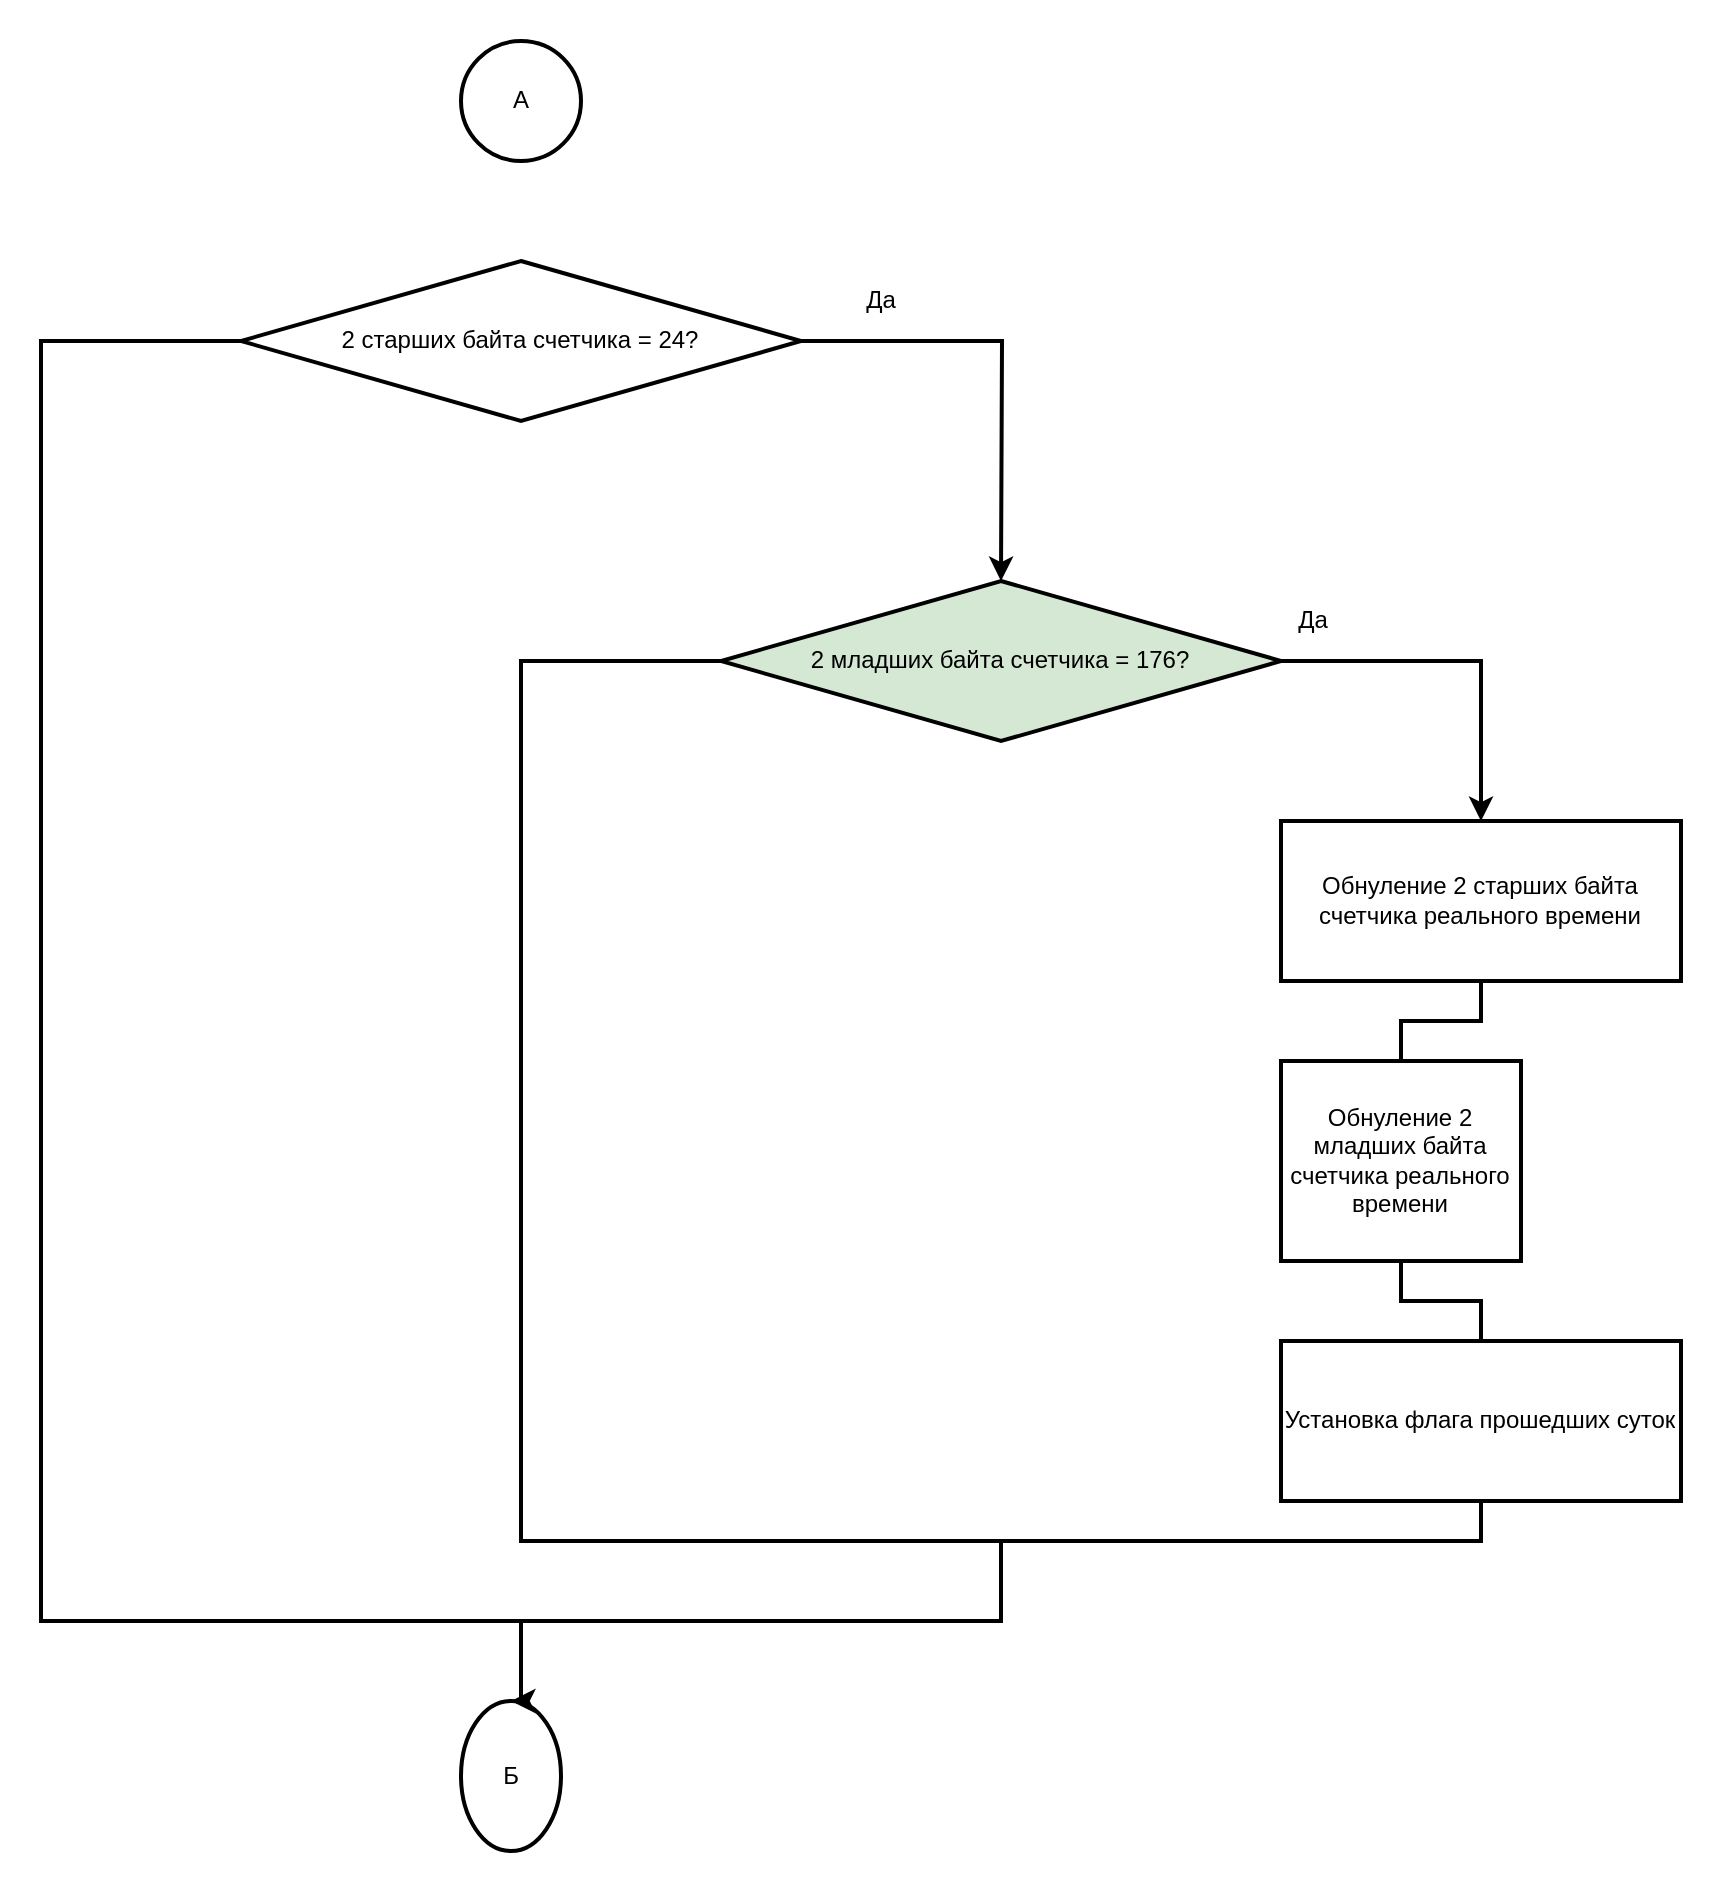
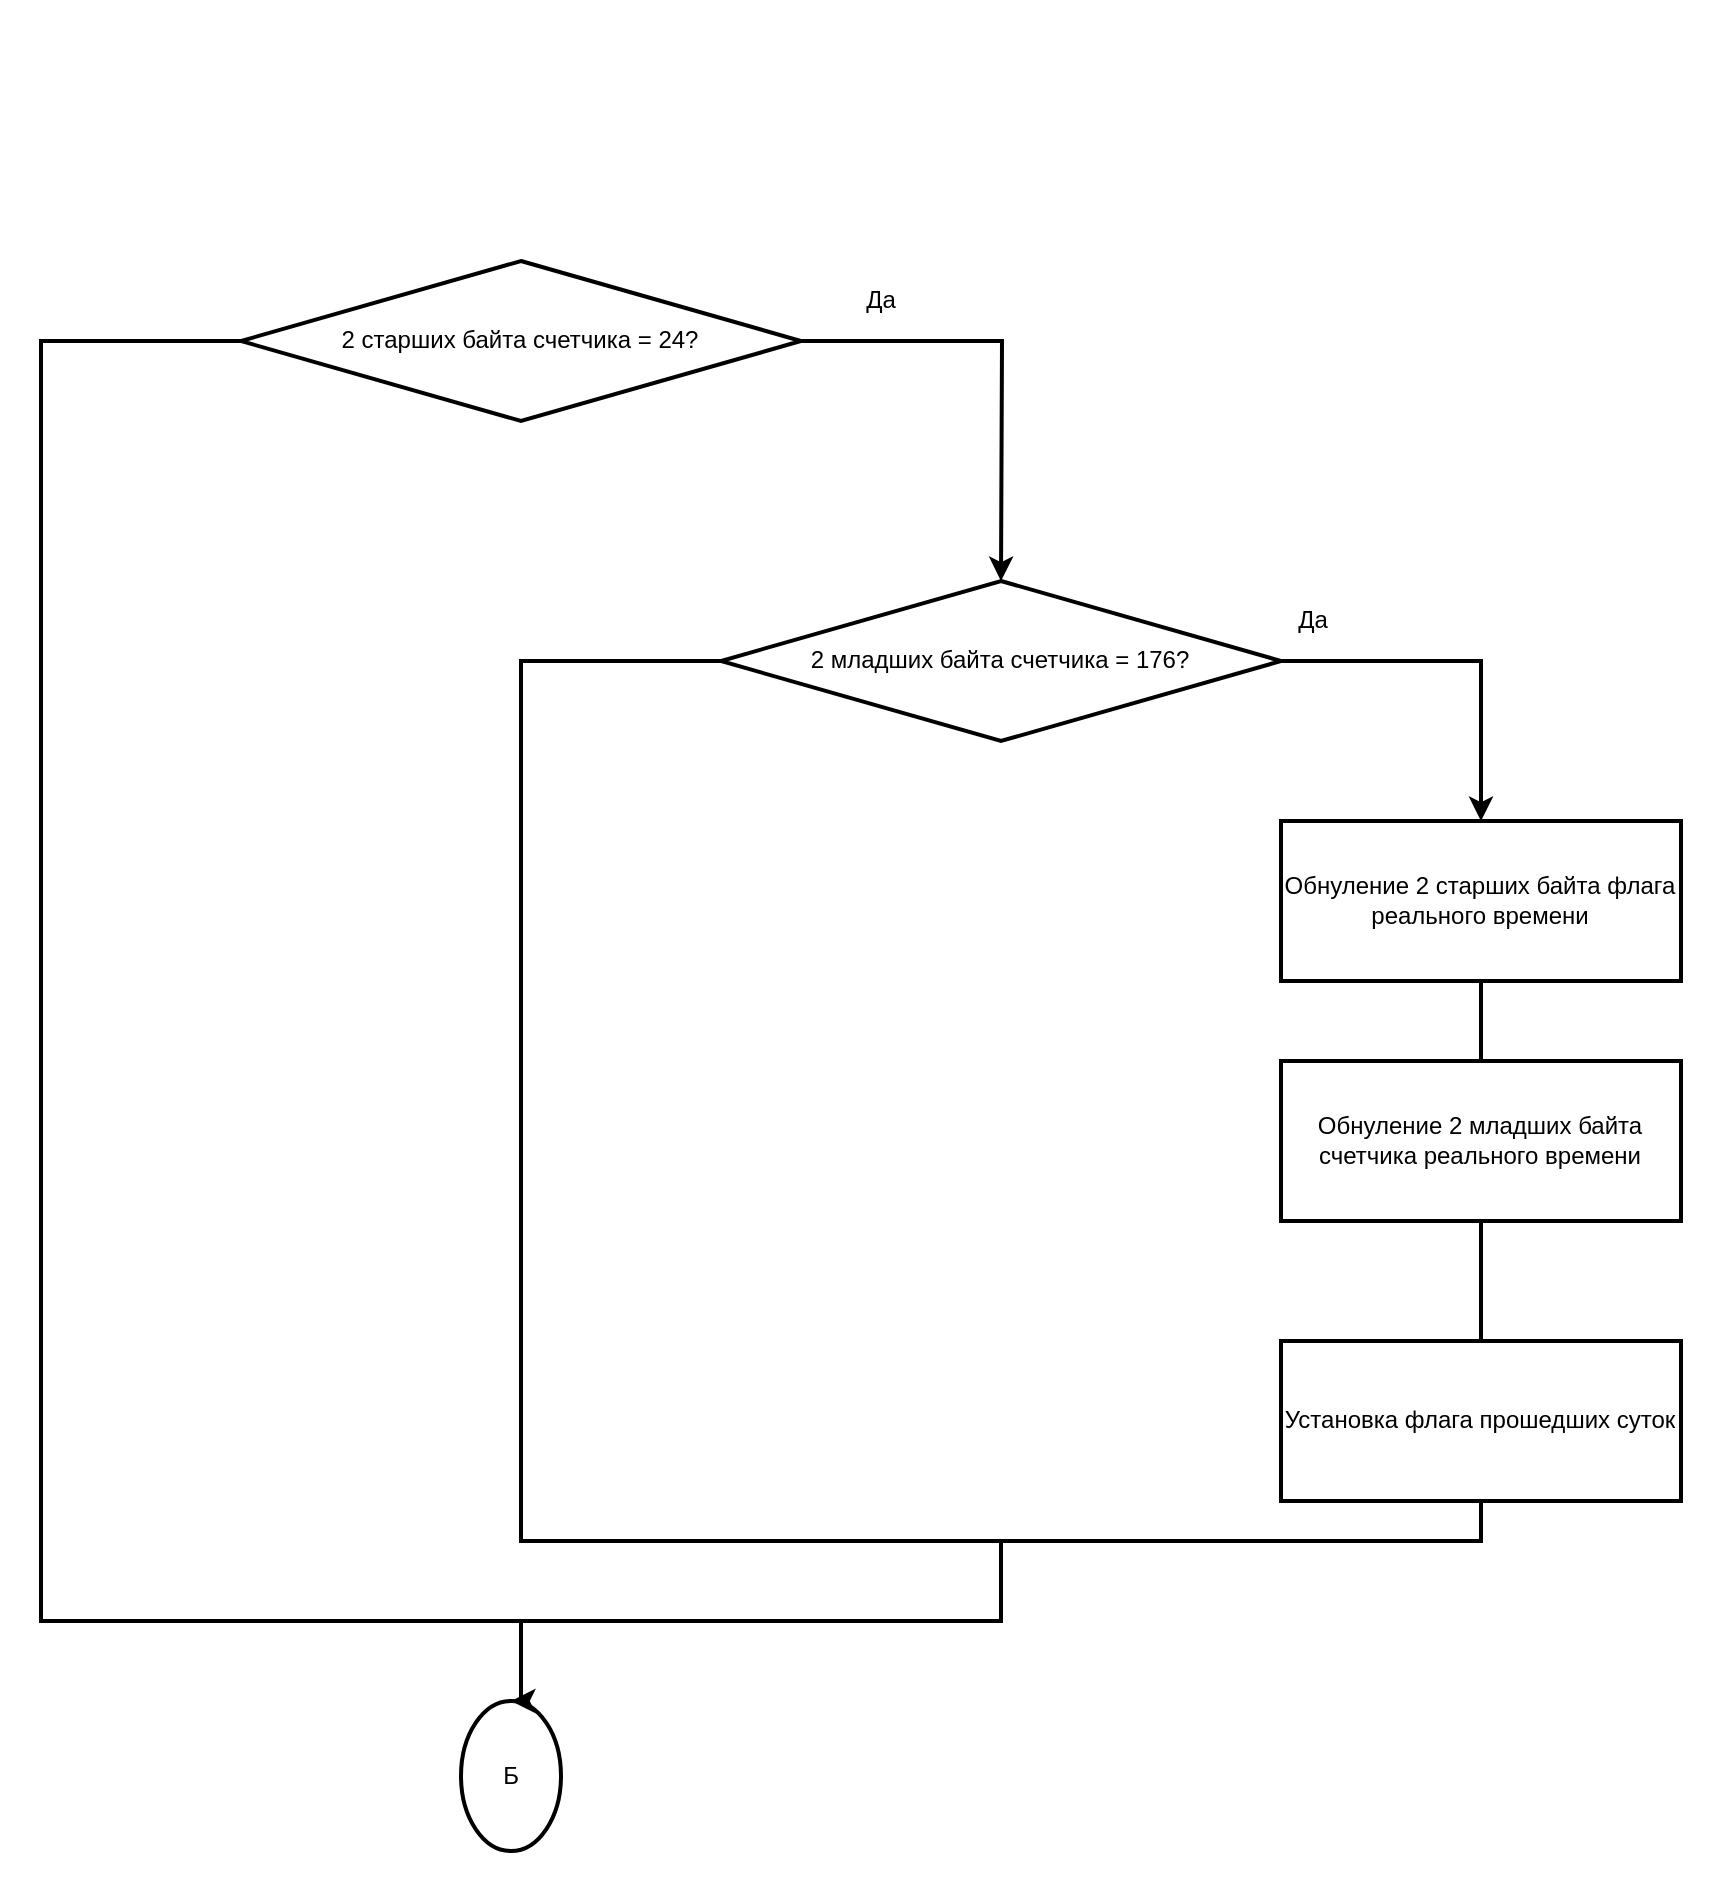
  <mxCell id="0" />
  <mxCell id="1" parent="0" />
  <mxCell id="2" value="Б" style="verticalLabelPosition=middle;verticalAlign=middle;html=1;shape=mxgraph.flowchart.on-page_reference;rounded=0;labelPosition=center;align=center;strokeWidth=2;" vertex="1" parent="1"><mxGeometry x="230" y="850" width="50" height="75" as="geometry" /></mxCell>
  <mxCell id="3" value="&lt;font style=&quot;font-size: 12px&quot;&gt;Да&lt;/font&gt;" style="edgeStyle=orthogonalEdgeStyle;rounded=0;orthogonalLoop=1;jettySize=auto;html=1;exitX=1;exitY=0.5;exitDx=0;exitDy=0;startArrow=none;startFill=0;endArrow=classic;endFill=1;strokeWidth=2;" edge="1" parent="1" source="5"><mxGeometry x="-0.636" y="20" relative="1" as="geometry"><mxPoint x="500" y="290" as="targetPoint" /><mxPoint as="offset" /></mxGeometry></mxCell>
  <mxCell id="4" style="edgeStyle=orthogonalEdgeStyle;rounded=0;orthogonalLoop=1;jettySize=auto;html=1;exitX=0;exitY=0.5;exitDx=0;exitDy=0;startArrow=none;startFill=0;endArrow=none;endFill=0;strokeWidth=2;" edge="1" parent="1" source="5"><mxGeometry relative="1" as="geometry"><mxPoint x="500" y="810" as="targetPoint" /><Array as="points"><mxPoint x="20" y="170" /><mxPoint x="20" y="810" /><mxPoint x="500" y="810" /></Array></mxGeometry></mxCell>
  <mxCell id="5" value="&lt;font&gt;&lt;font style=&quot;font-size: 12px&quot;&gt;2 старших байта счетчика = 24?&lt;/font&gt;&lt;br&gt;&lt;/font&gt;" style="rhombus;whiteSpace=wrap;html=1;rounded=0;arcSize=6;strokeWidth=2;" vertex="1" parent="1"><mxGeometry x="120" y="130" width="280" height="80" as="geometry" /></mxCell>
  <mxCell id="6" value="&lt;font style=&quot;font-size: 12px&quot;&gt;Да&lt;/font&gt;" style="edgeStyle=orthogonalEdgeStyle;rounded=0;orthogonalLoop=1;jettySize=auto;html=1;exitX=1;exitY=0.5;exitDx=0;exitDy=0;startArrow=none;startFill=0;endArrow=classic;endFill=1;entryX=0.5;entryY=0;entryDx=0;entryDy=0;strokeWidth=2;" edge="1" parent="1" source="8" target="10"><mxGeometry x="-0.818" y="20" relative="1" as="geometry"><mxPoint x="740" y="450" as="targetPoint" /><mxPoint as="offset" /></mxGeometry></mxCell>
  <mxCell id="7" style="edgeStyle=orthogonalEdgeStyle;rounded=0;orthogonalLoop=1;jettySize=auto;html=1;exitX=0;exitY=0.5;exitDx=0;exitDy=0;startArrow=none;startFill=0;endArrow=none;endFill=0;strokeWidth=2;" edge="1" parent="1" source="8"><mxGeometry relative="1" as="geometry"><mxPoint x="500" y="790" as="targetPoint" /><Array as="points"><mxPoint x="260" y="330" /><mxPoint x="260" y="770" /><mxPoint x="500" y="770" /></Array></mxGeometry></mxCell>
- <mxCell id="8" value="&lt;font style=&quot;font-size: 12px&quot;&gt;2 младших байта счетчика = 176?&lt;/font&gt;" style="rhombus;whiteSpace=wrap;html=1;rounded=0;arcSize=6;strokeWidth=2;fillColor=#d5e8d4;" vertex="1" parent="1"><mxGeometry x="360" y="290" width="280" height="80" as="geometry" /></mxCell>
+ <mxCell id="8" value="&lt;font style=&quot;font-size: 12px&quot;&gt;2 младших байта счетчика = 176?&lt;/font&gt;" style="rhombus;whiteSpace=wrap;html=1;rounded=0;arcSize=6;strokeWidth=2;" vertex="1" parent="1"><mxGeometry x="360" y="290" width="280" height="80" as="geometry" /></mxCell>
  <mxCell id="9" style="edgeStyle=orthogonalEdgeStyle;rounded=0;orthogonalLoop=1;jettySize=auto;html=1;exitX=0.5;exitY=1;exitDx=0;exitDy=0;entryX=0.5;entryY=0;entryDx=0;entryDy=0;startArrow=none;startFill=0;endArrow=none;endFill=0;strokeWidth=2;" edge="1" parent="1" source="10" target="12"><mxGeometry relative="1" as="geometry" /></mxCell>
- <mxCell id="10" value="&lt;font style=&quot;font-size: 12px&quot;&gt;Обнуление 2 старших байта счетчика реального времени&lt;/font&gt;" style="whiteSpace=wrap;html=1;rounded=0;arcSize=6;strokeWidth=2;" vertex="1" parent="1"><mxGeometry x="640" y="410" width="200" height="80" as="geometry" /></mxCell>
+ <mxCell id="10" value="&lt;font style=&quot;font-size: 12px&quot;&gt;Обнуление 2 старших байта флага реального времени&lt;/font&gt;" style="whiteSpace=wrap;html=1;rounded=0;arcSize=6;strokeWidth=2;" vertex="1" parent="1"><mxGeometry x="640" y="410" width="200" height="80" as="geometry" /></mxCell>
  <mxCell id="11" style="edgeStyle=orthogonalEdgeStyle;rounded=0;orthogonalLoop=1;jettySize=auto;html=1;exitX=0.5;exitY=1;exitDx=0;exitDy=0;entryX=0.5;entryY=0;entryDx=0;entryDy=0;startArrow=none;startFill=0;endArrow=none;endFill=0;strokeWidth=2;" edge="1" parent="1" source="12" target="14"><mxGeometry relative="1" as="geometry" /></mxCell>
- <mxCell id="12" value="&lt;font style=&quot;font-size: 12px&quot;&gt;Обнуление 2 младших байта счетчика реального времени&lt;/font&gt;" style="whiteSpace=wrap;html=1;rounded=0;arcSize=6;strokeWidth=2;" vertex="1" parent="1"><mxGeometry x="640" y="530" width="120" height="100" as="geometry" /></mxCell>
+ <mxCell id="12" value="&lt;font style=&quot;font-size: 12px&quot;&gt;Обнуление 2 младших байта счетчика реального времени&lt;/font&gt;" style="whiteSpace=wrap;html=1;rounded=0;arcSize=6;strokeWidth=2;" vertex="1" parent="1"><mxGeometry x="640" y="530" width="200" height="80" as="geometry" /></mxCell>
  <mxCell id="13" style="edgeStyle=orthogonalEdgeStyle;rounded=0;orthogonalLoop=1;jettySize=auto;html=1;exitX=0.5;exitY=1;exitDx=0;exitDy=0;entryX=0.5;entryY=0;entryDx=0;entryDy=0;entryPerimeter=0;startArrow=none;startFill=0;endArrow=classic;endFill=1;strokeWidth=2;" edge="1" parent="1" source="14" target="2"><mxGeometry relative="1" as="geometry"><Array as="points"><mxPoint x="740" y="770" /><mxPoint x="500" y="770" /><mxPoint x="500" y="810" /><mxPoint x="260" y="810" /></Array></mxGeometry></mxCell>
  <mxCell id="14" value="&lt;font style=&quot;font-size: 12px&quot;&gt;Установка флага прошедших суток&lt;/font&gt;" style="whiteSpace=wrap;html=1;rounded=0;arcSize=6;strokeWidth=2;" vertex="1" parent="1"><mxGeometry x="640" y="670" width="200" height="80" as="geometry" /></mxCell>
- <mxCell id="15" value="А" style="verticalLabelPosition=middle;verticalAlign=middle;html=1;shape=mxgraph.flowchart.on-page_reference;rounded=0;labelPosition=center;align=center;strokeWidth=2;" vertex="1" parent="1"><mxGeometry x="230" y="20" width="60" height="60" as="geometry" /></mxCell>
